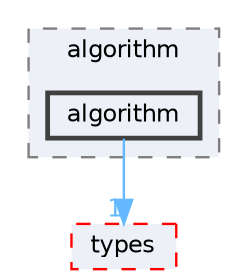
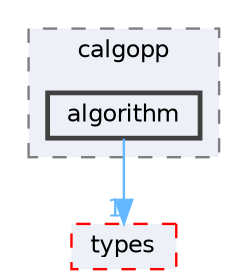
  digraph {
    compound=true
    node [fillcolor="#edf0f7" fontname=Helvetica fontsize=10 shape=box]
    n1 [color=grey25 height=0.2 label=algorithm style="filled,bold" width=0.4]
    n2 [color=red height=0.2 label=types style="filled,dashed" width=0.4]
    subgraph cluster_1 {
      bgcolor="#edf0f7"
      fontname=Helvetica
      fontsize=10
-     label=algorithm
+     label=calgopp
      pencolor=grey50
      style="filled,dashed"
      n1
    }
    n1 -> n2 [color=steelblue1 fontcolor=steelblue1 fontname=Helvetica fontsize=10 headlabel=1 labeldistance=1.5 labelfontname=Helvetica labelfontsize=10]
  }
